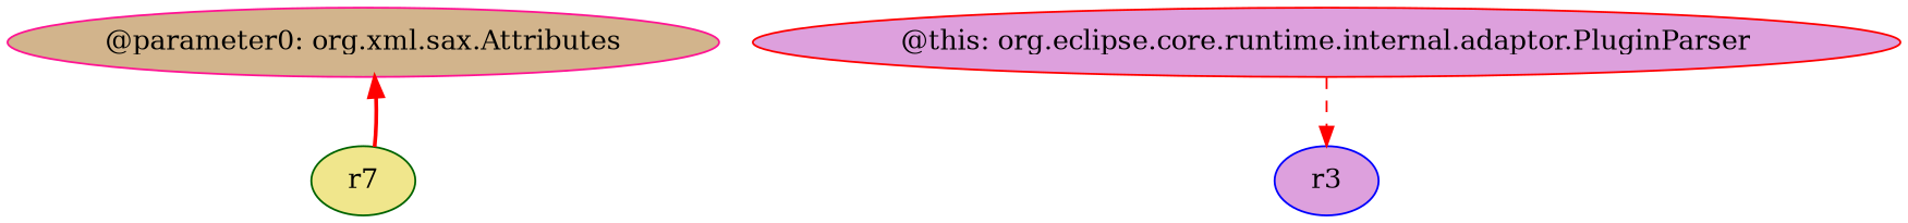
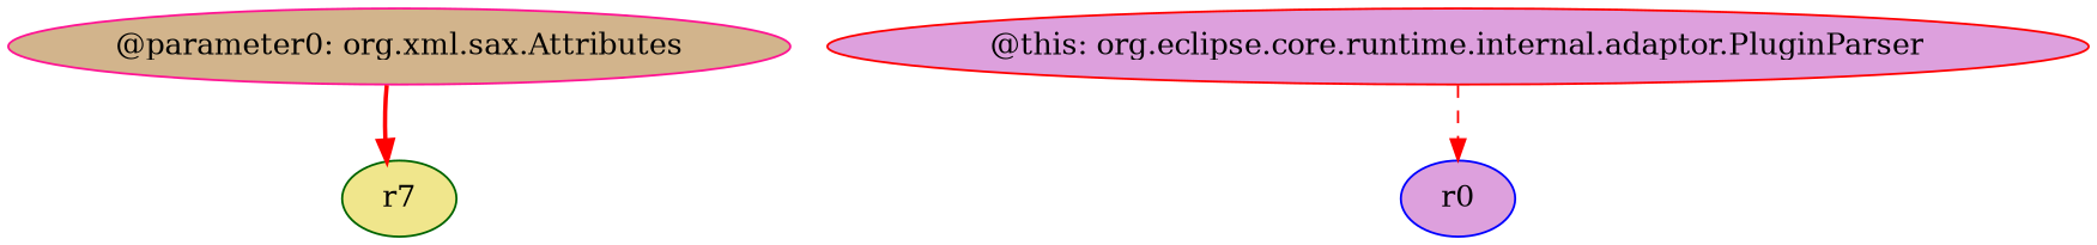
  digraph {
    node [fillcolor=plum style=filled]
    edge [color=red]
    n1 [color=deeppink fillcolor=tan label="@parameter0: org.xml.sax.Attributes"]
    n2 [color=darkgreen fillcolor=khaki label=r7]
    n3 [color=red label="@this: org.eclipse.core.runtime.internal.adaptor.PluginParser"]
-   n4 [color=blue label=r3]
-   n2 -> n1 [style=bold]
+   n4 [color=blue label=r0]
+   n1 -> n2 [style=bold]
    n3 -> n4 [style=dashed]
  }
